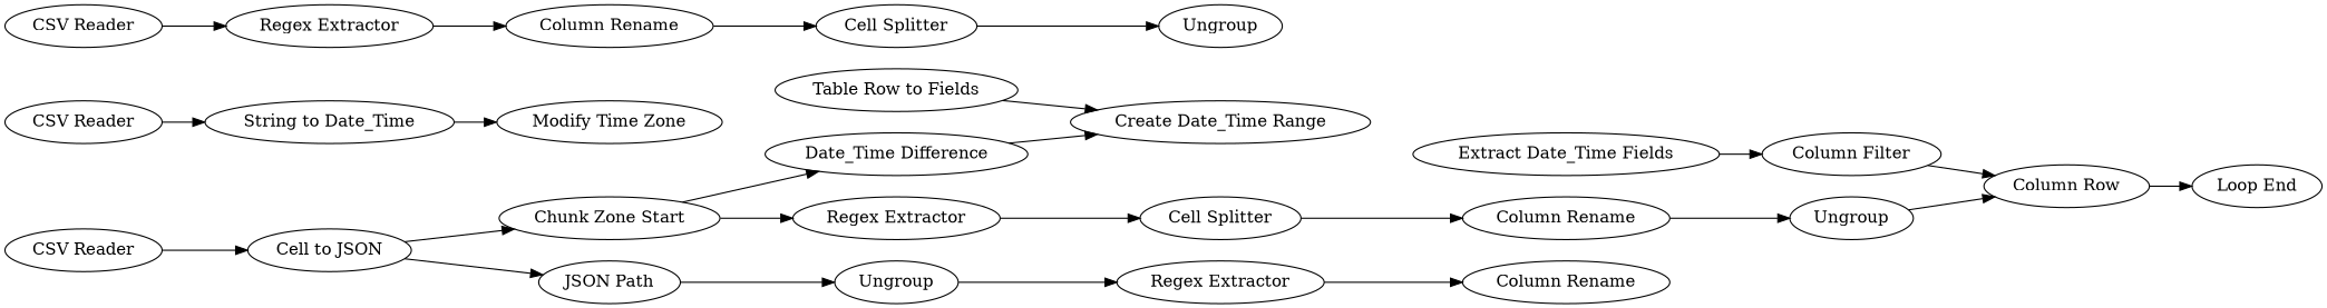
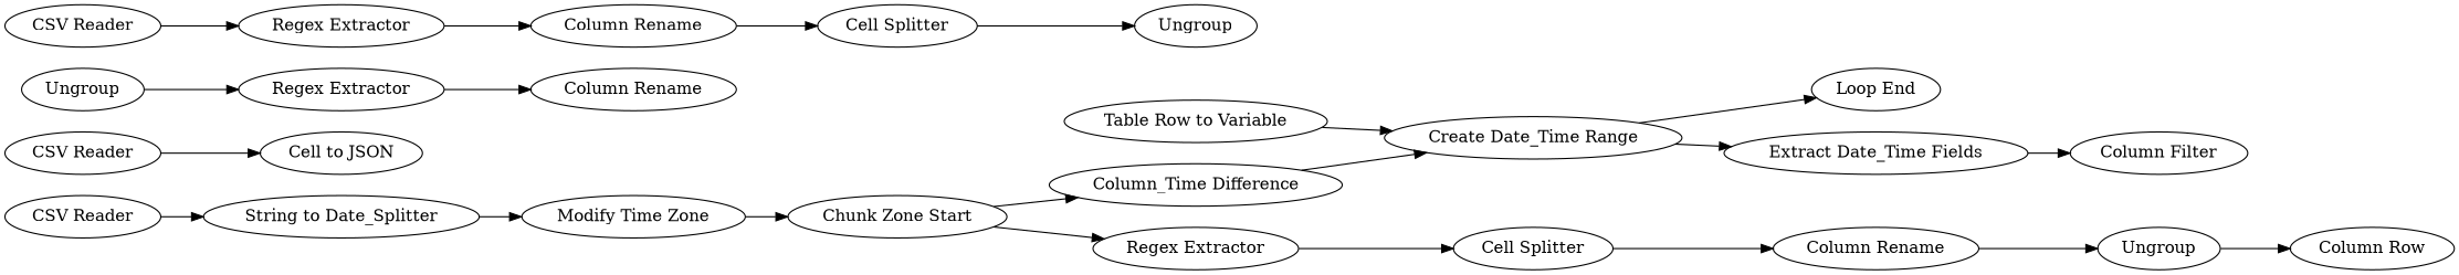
  digraph {
    rankdir=LR
    n1 [label="Chunk Zone Start"]
-   n2 [label="Date_Time Difference"]
+   n2 [label="Column_Time Difference"]
    n3 [label="Regex Extractor"]
    n4 [label="Create Date_Time Range"]
    n5 [label="Cell Splitter"]
-   n6 [label="Table Row to Fields"]
+   n6 [label="Table Row to Variable"]
    n7 [label="Cell to JSON"]
-   n8 [label="JSON Path"]
    n9 [label=Ungroup]
    n10 [label="Regex Extractor"]
    n11 [label="Column Rename"]
    n12 [label=Ungroup]
    n13 [label="Column Row"]
    n14 [label="Loop End"]
    n15 [label="CSV Reader"]
-   n16 [label="String to Date_Time"]
+   n16 [label="String to Date_Splitter"]
    n17 [label="Modify Time Zone"]
    n18 [label="Column Rename"]
    n19 [label="Extract Date_Time Fields"]
    n20 [label="Column Filter"]
    n21 [label="CSV Reader"]
    n22 [label="CSV Reader"]
    n23 [label="Regex Extractor"]
    n24 [label="Column Rename"]
    n25 [label="Cell Splitter"]
    n26 [label=Ungroup]
    n1 -> n2
    n1 -> n3
    n2 -> n4
    n3 -> n5
+   n4 -> n19
    n5 -> n11
    n6 -> n4
-   n7 -> n8
-   n8 -> n9
    n9 -> n10
    n10 -> n18
    n11 -> n12
    n12 -> n13
-   n13 -> n14
+   n4 -> n14
    n15 -> n16
    n16 -> n17
-   n7 -> n1
+   n17 -> n1
    n19 -> n20
-   n20 -> n13
    n21 -> n7
    n22 -> n23
    n23 -> n24
    n24 -> n25
    n25 -> n26
  }
